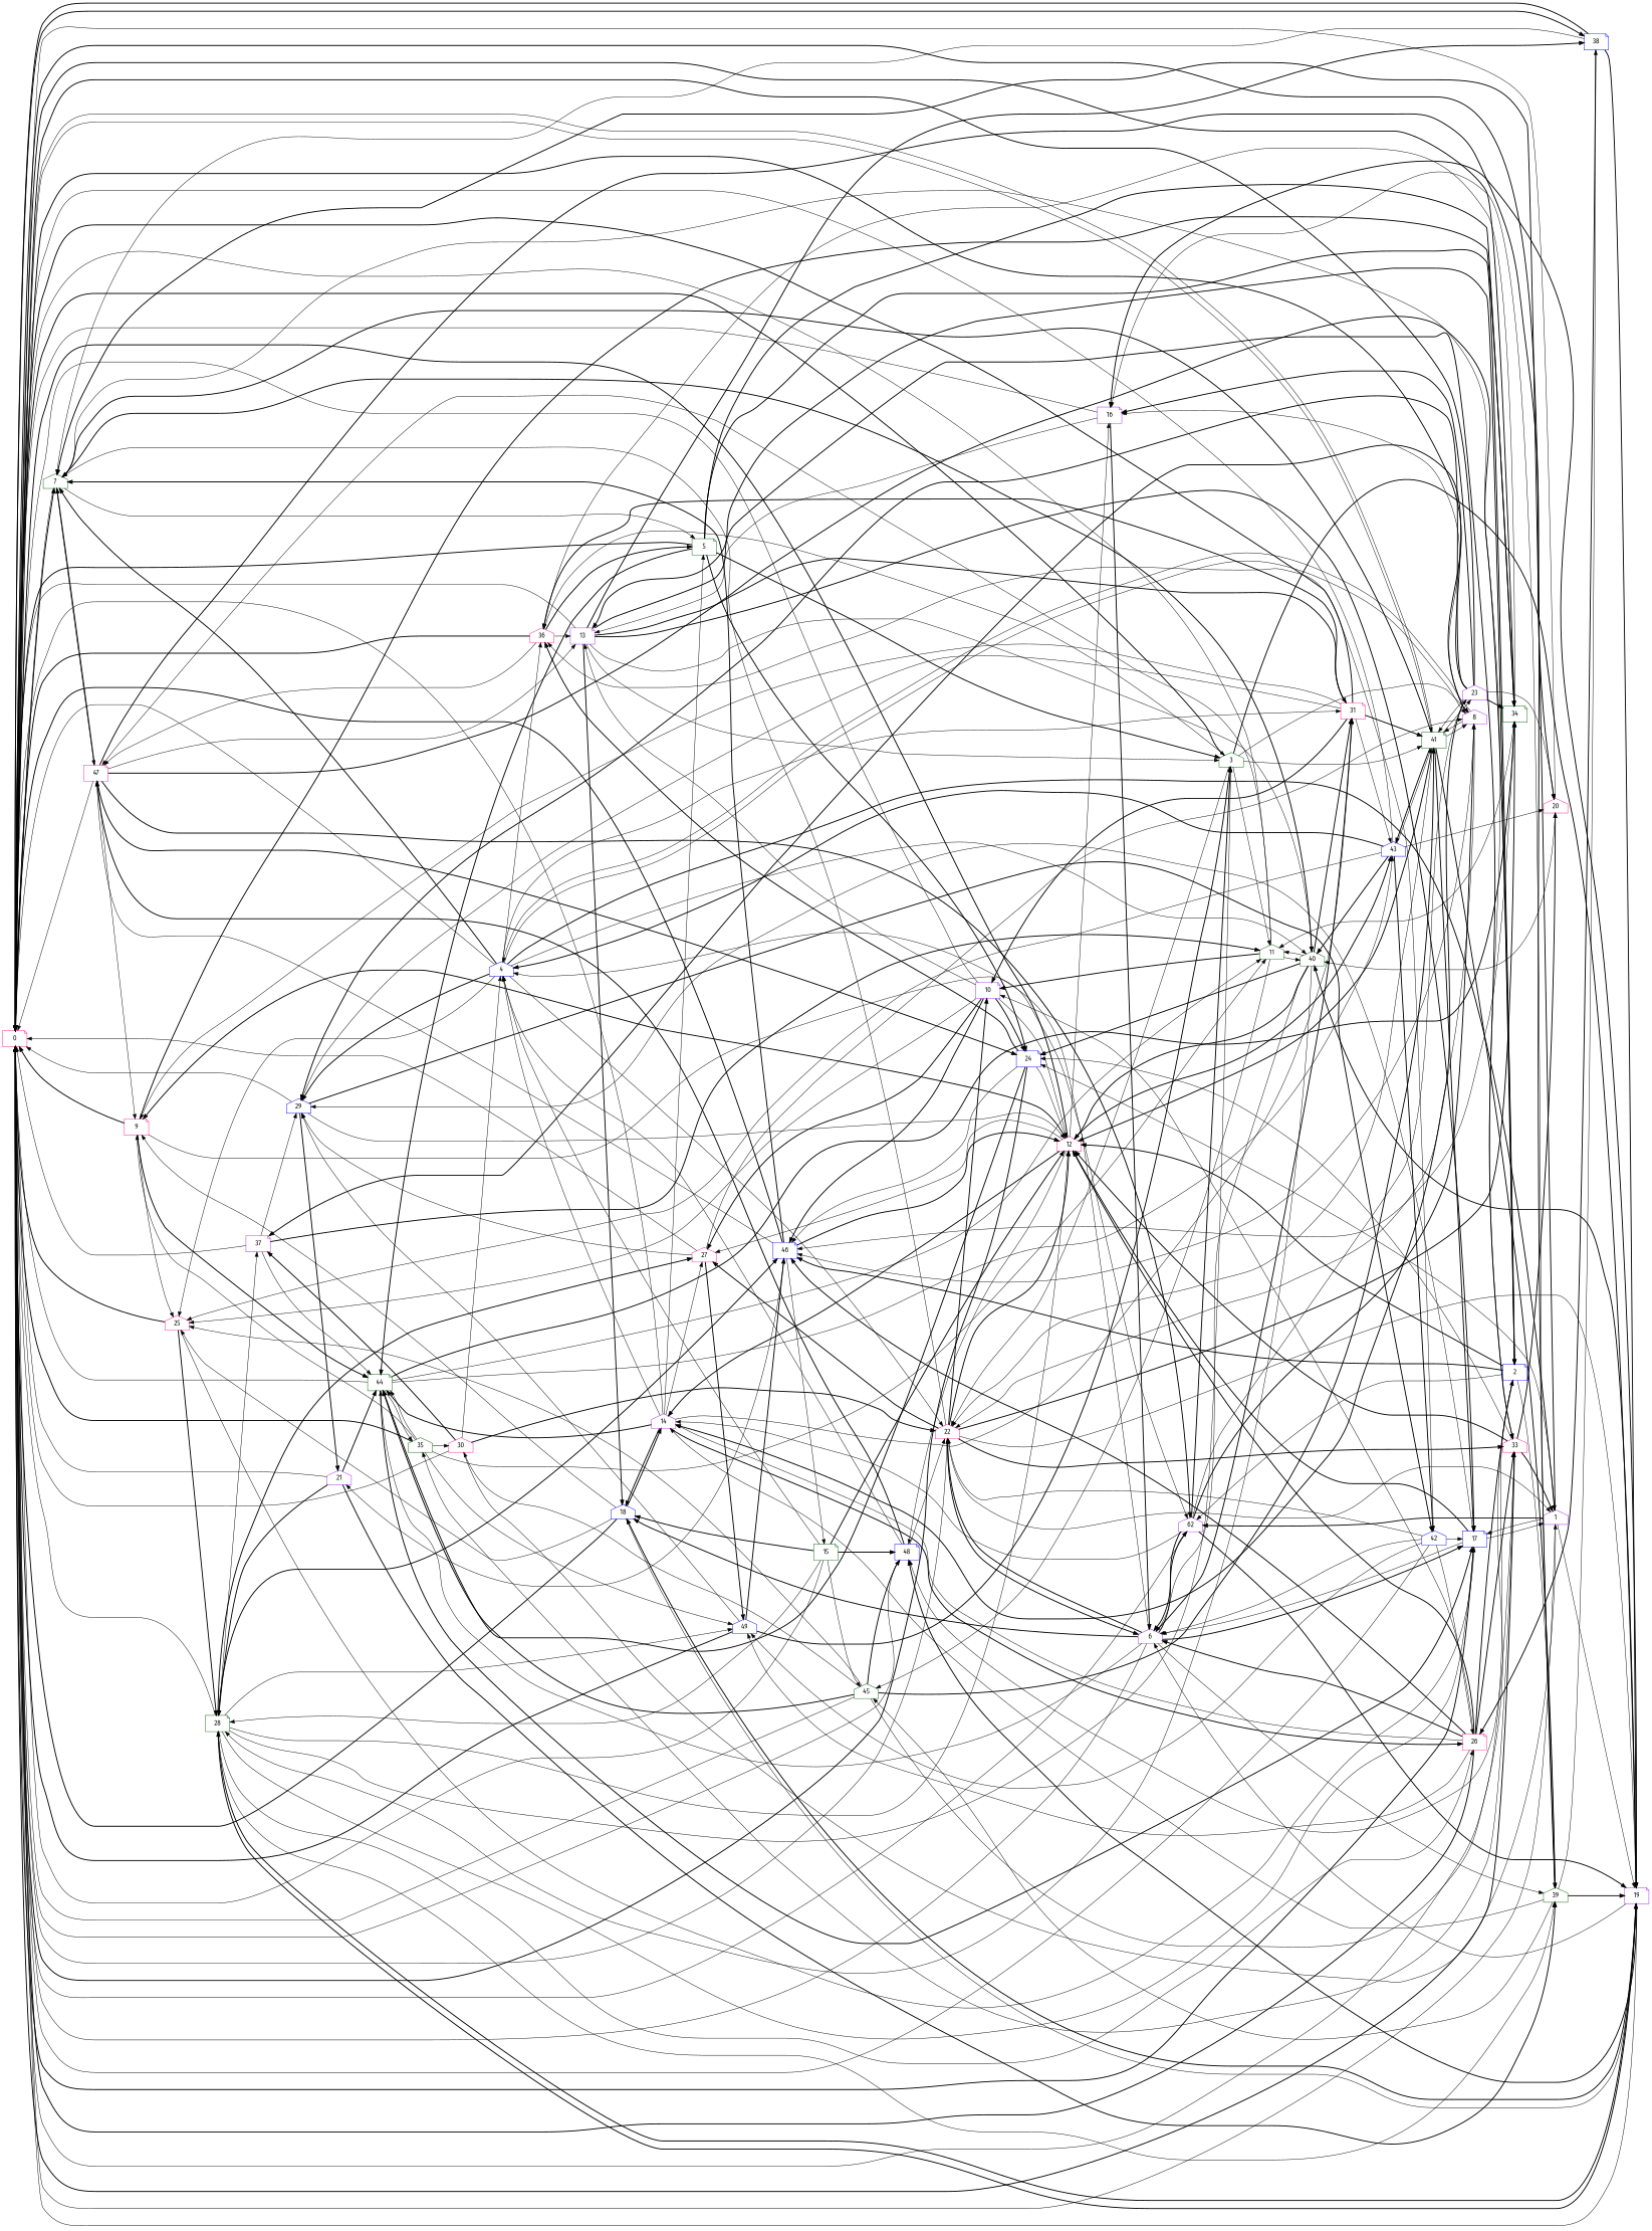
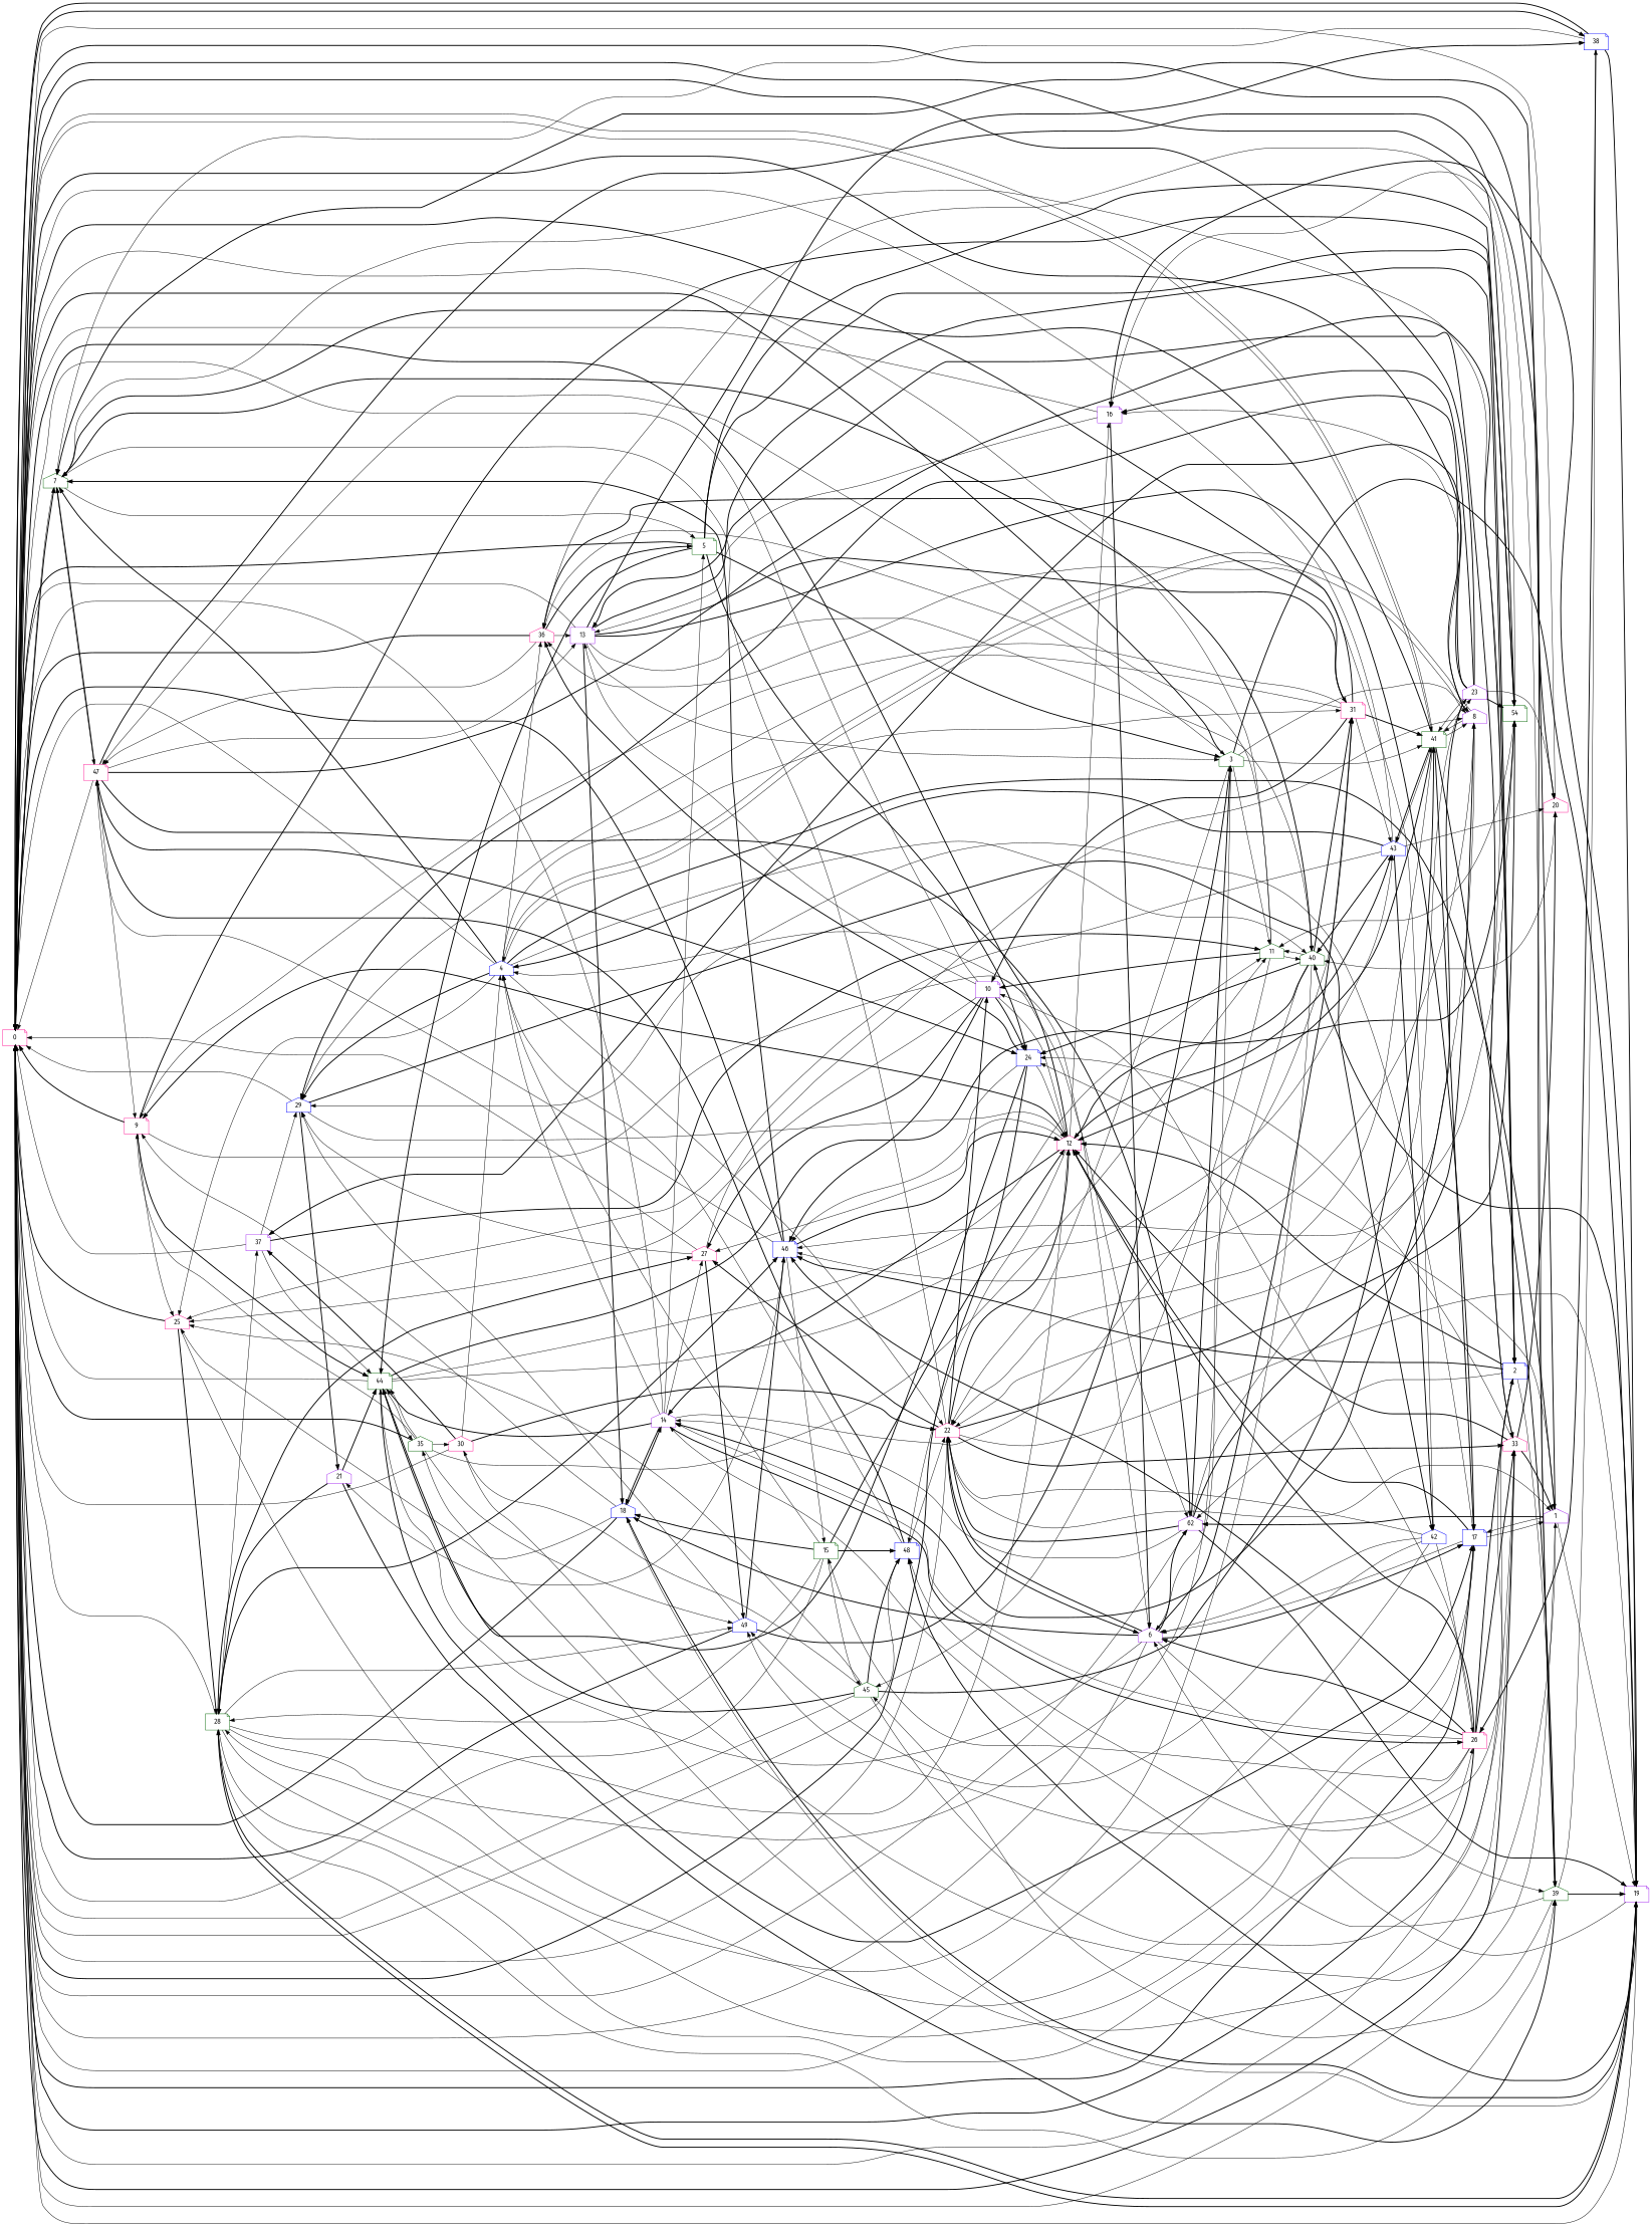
  strict digraph {
    fontname="Fira Sans"
    rankdir=LR
    node [color=deeppink component_delay=3 fontname="Fira Sans" shape=house]
    edge [fontname="Fira Sans" style=solid wire_delay=1]
    0 [shape=note]
    7 [color=darkgreen]
    38 [color=blue shape=note]
    41 [color=darkgreen shape=note]
    40 [color=darkgreen]
    5 [color=darkgreen shape=note]
    33
    47 [shape=note]
    19 [color=purple shape=note]
    26 [shape=note]
    17 [color=blue shape=note]
    12
    39 [color=darkgreen]
    8 [color=purple]
    22
    43 [color=blue]
    23 [color=purple]
    24 [color=blue shape=note]
    6 [color=purple]
    28 [color=darkgreen shape=note]
    31 [shape=note]
    11 [color=darkgreen]
    44 [color=darkgreen shape=note]
    3 [color=darkgreen]
    2 [color=blue shape=note]
-   34 [color=darkgreen shape=note]
+   34 [color=darkgreen shape=note label=54]
    1 [color=purple]
    35 [color=darkgreen]
    20
    n30 [color=purple label=62]
    13 [color=purple shape=note]
    9 [shape=note]
    48 [color=blue shape=note]
    18 [color=blue]
    16 [color=purple shape=note]
    46 [color=blue shape=note]
    14 [color=purple]
    15 [color=darkgreen shape=note]
    10 [color=purple shape=note]
    49 [color=blue]
    29 [color=blue]
    27
    45 [color=darkgreen]
    4 [color=blue]
    25
    42 [color=blue]
    37 [color=purple shape=note]
    36
    21 [color=purple]
    30
    0 -> 7 [style=bold]
    0 -> 38 [style=bold]
    0 -> 41
    7 -> 0
    7 -> 40 [style=bold]
    7 -> 5
    7 -> 33
    7 -> 47
    38 -> 0 [style=bold]
    38 -> 7
    38 -> 19 [style=bold]
    38 -> 26 [style=bold]
    41 -> 0
    41 -> 7 [style=bold]
    41 -> 17 [style=bold]
    41 -> 12 [style=bold]
    41 -> 39 [style=bold]
    41 -> 8
    41 -> 22
    41 -> 43 [style=bold]
    41 -> 23
    40 -> 12 [style=bold]
    40 -> 24 [style=bold]
    40 -> 6
    40 -> 28
    40 -> 31 [style=bold]
    40 -> 11
    5 -> 0 [style=bold]
    5 -> 24 [style=bold]
    5 -> 44 [style=bold]
    5 -> 3 [style=bold]
    5 -> 2 [style=bold]
    5 -> 34 [style=bold]
    33 -> 0 [style=bold]
    33 -> 12 [style=bold]
    33 -> 24
    33 -> 1 [style=bold]
    33 -> 35
    33 -> 20 [style=bold]
    47 -> 0
    47 -> 7 [style=bold]
    47 -> 24 [style=bold]
    47 -> 2 [style=bold]
    47 -> 20 [style=bold]
    47 -> n30 [style=bold]
    47 -> 13
    47 -> 9
    19 -> 0
    19 -> 40 [style=bold]
    19 -> 6
    19 -> 28 [style=bold]
    19 -> 48 [style=bold]
    19 -> 18 [style=bold]
    19 -> 16 [style=bold]
    26 -> 0 [style=bold]
    26 -> 33 [style=bold]
    26 -> 12 [style=bold]
    26 -> 6 [style=bold]
    26 -> 2 [style=bold]
    26 -> 46 [style=bold]
    26 -> 14
+   26 -> 15
    26 -> 10
    26 -> 49
    17 -> 0 [style=bold]
    17 -> 12 [style=bold]
    17 -> 6
    17 -> 1
    17 -> 29
    12 -> 0 [style=bold]
    12 -> 43 [style=bold]
    12 -> 9 [style=bold]
    12 -> 48
    12 -> 16
    12 -> 14 [style=bold]
    12 -> 27
    39 -> 0 [style=bold]
    39 -> 38
    39 -> 19 [style=bold]
    39 -> 16
    39 -> 14
    39 -> 45
    8 -> 0 [style=bold]
    8 -> 41
    8 -> 22
    8 -> 16
    8 -> 46
    8 -> 4
    22 -> 0
    22 -> 7
    22 -> 33 [style=bold]
    22 -> 19
    22 -> 12 [style=bold]
    22 -> 6 [style=bold]
    22 -> 34 [style=bold]
    22 -> 1
    22 -> 10 [style=bold]
    22 -> 27 [style=bold]
    43 -> 0
    43 -> 41
    43 -> 40 [style=bold]
    43 -> 20
    43 -> 4 [style=bold]
    43 -> 25
    43 -> 42 [style=bold]
    23 -> 0 [style=bold]
    23 -> 41
    23 -> 34 [style=bold]
    23 -> 20
    23 -> 16 [style=bold]
    23 -> 14 [style=bold]
    23 -> 29 [style=bold]
    23 -> 37 [style=bold]
    24 -> 0 [style=bold]
    24 -> 12
    24 -> 44 [style=bold]
    24 -> 46
    24 -> 36 [style=bold]
    6 -> 0
    6 -> 17 [style=bold]
    6 -> 39
    6 -> 22 [style=bold]
    6 -> 31 [style=bold]
    6 -> 44
    6 -> n30 [style=bold]
    6 -> 18 [style=bold]
    6 -> 4
    28 -> 0
    28 -> 19 [style=bold]
    28 -> 26
    28 -> 17
    28 -> 12
    28 -> 39
    28 -> 3
    28 -> 46 [style=bold]
    28 -> 49
    28 -> 27 [style=bold]
    28 -> 37
    31 -> 0 [style=bold]
    31 -> 41 [style=bold]
    31 -> 43
    31 -> 9
    31 -> 10 [style=bold]
    31 -> 29
    31 -> 36 [style=bold]
    11 -> 0
    11 -> 40
    11 -> 47
    11 -> 10 [style=bold]
    11 -> 45
    44 -> 0
    44 -> 17 [style=bold]
    44 -> 43
    44 -> 11
    44 -> 34 [style=bold]
    44 -> 35
    3 -> 0 [style=bold]
    3 -> 41
    3 -> 19 [style=bold]
    3 -> 8
    3 -> 22
    3 -> 11
    2 -> 0
    2 -> 12 [style=bold]
    2 -> 39
    2 -> n30
    2 -> 13 [style=bold]
    2 -> 48
    2 -> 46 [style=bold]
    34 -> 0 [style=bold]
    34 -> 11
    34 -> 46
    34 -> 36
    1 -> 0
    1 -> 7 [style=bold]
    1 -> 19
    1 -> 17
    1 -> 24
    1 -> n30 [style=bold]
    35 -> 0 [style=bold]
    35 -> 11
    35 -> 44
    35 -> 9
    35 -> 49
    35 -> 30
    20 -> 0
    20 -> 40
    n30 -> 0
    n30 -> 19 [style=bold]
    n30 -> 8 [style=bold]
    n30 -> 23
-   n30 -> 6 [style=bold]
+   n30 -> 22 [style=bold]
    n30 -> 3 [style=bold]
    n30 -> 14
    13 -> 0
    13 -> 38 [style=bold]
    13 -> 40
    13 -> 33 [style=bold]
    13 -> 17 [style=bold]
    13 -> 31 [style=bold]
    13 -> 3
    13 -> 18 [style=bold]
    9 -> 0 [style=bold]
    9 -> 44 [style=bold]
    9 -> 34 [style=bold]
    9 -> n30
    9 -> 25
    48 -> 0
    48 -> 47 [style=bold]
    48 -> 22
    48 -> 4
    18 -> 0 [style=bold]
    18 -> 19
    18 -> 9
    18 -> 14 [style=bold]
    18 -> 25
    16 -> 0
    16 -> 6 [style=bold]
    16 -> 13
    46 -> 0 [style=bold]
    46 -> 7 [style=bold]
    46 -> 47
    46 -> 12 [style=bold]
    46 -> 15
    46 -> 21
    14 -> 0
    14 -> 5
    14 -> 26 [style=bold]
    14 -> 31
    14 -> 44 [style=bold]
    14 -> 18 [style=bold]
    14 -> 27
    14 -> 4
    15 -> 0
    15 -> 12 [style=bold]
    15 -> 28
    15 -> 48 [style=bold]
    15 -> 18 [style=bold]
    15 -> 45
    15 -> 4
    10 -> 0
    10 -> 12
    10 -> 24 [style=bold]
    10 -> 13
    10 -> 46 [style=bold]
    10 -> 27 [style=bold]
    10 -> 25
    49 -> 0 [style=bold]
    49 -> 3 [style=bold]
    49 -> 46 [style=bold]
    49 -> 29
    29 -> 0
    29 -> 12
    29 -> 42 [style=bold]
    29 -> 21 [style=bold]
    27 -> 0
    27 -> 8
    27 -> 49 [style=bold]
    27 -> 29
    45 -> 0
    45 -> 41 [style=bold]
    45 -> 33
    45 -> 44 [style=bold]
    45 -> 48 [style=bold]
    45 -> 25
    45 -> 30
    4 -> 0
    4 -> 7 [style=bold]
    4 -> 40
    4 -> 8
    4 -> 22
    4 -> 31
    4 -> 1 [style=bold]
    4 -> 29 [style=bold]
    4 -> 25
    4 -> 36
    25 -> 0 [style=bold]
    25 -> 17
    25 -> 28 [style=bold]
    42 -> 0
    42 -> 26
-   42 -> 17
    42 -> 22
    42 -> 6
    42 -> 49
    42 -> 36
    37 -> 0
    37 -> 11 [style=bold]
    37 -> 44
    37 -> 29
    36 -> 0 [style=bold]
    36 -> 5 [style=bold]
    36 -> 47
    36 -> 3
    36 -> 13
-   21 -> 0
    21 -> 39 [style=bold]
    21 -> 28 [style=bold]
    21 -> 44 [style=bold]
    30 -> 0
    30 -> 22 [style=bold]
    30 -> 1
    30 -> 4
    30 -> 37 [style=bold]
  }
